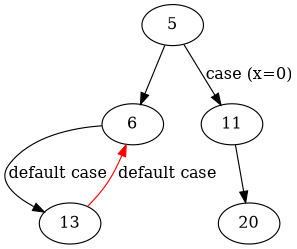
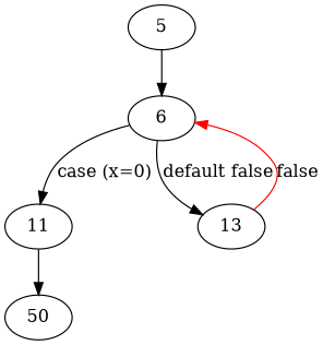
  digraph {
    5
    6
    11
    13
-   20
+   20 [label=50]
    5 -> 6
-   5 -> 11 [label="case (x=0)"]
-   6 -> 13 [label="default case"]
+   6 -> 11 [label="case (x=0)"]
+   6 -> 13 [label="default false"]
    11 -> 20
-   13 -> 6 [color=red label="default case"]
+   13 -> 6 [color=red label=false]
  }
